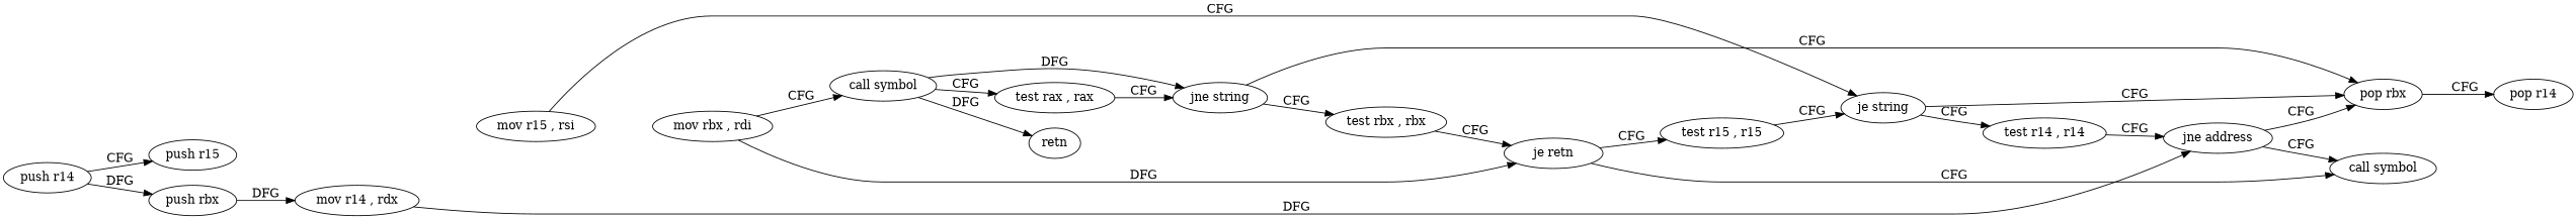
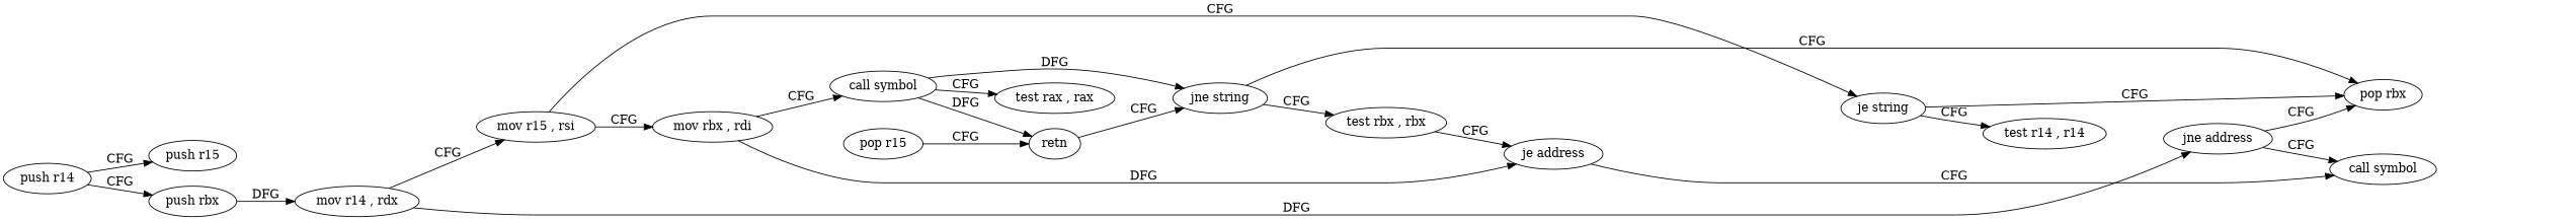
  digraph {
    rankdir=LR
    n1 [label="push r15"]
    n2 [label="push r14"]
    n3 [label="push rbx"]
    n4 [label="mov r14 , rdx"]
    n5 [label="mov r15 , rsi"]
    n6 [label="jne address"]
    n7 [label="mov rbx , rdi"]
    n8 [label="je string"]
    n9 [label="pop rbx"]
    n10 [label="call symbol"]
    n11 [label="call symbol"]
-   n12 [label="je retn"]
+   n12 [label="je address"]
    n13 [label="test r14 , r14"]
    n14 [label="test rax , rax"]
    n15 [label="jne string"]
    n16 [label=retn]
-   n17 [label="test r15 , r15"]
    n18 [label="test rbx , rbx"]
-   n19 [label="pop r14"]
+   n20 [label="pop r15"]
    n2 -> n1 [label=CFG]
-   n2 -> n3 [label=DFG]
+   n2 -> n3 [label=CFG]
    n3 -> n4 [label=DFG]
+   n4 -> n5 [label=CFG]
    n4 -> n6 [label=DFG]
+   n5 -> n7 [label=CFG]
    n5 -> n8 [label=CFG]
    n6 -> n9 [label=CFG]
    n6 -> n10 [label=CFG]
    n7 -> n11 [label=CFG]
    n7 -> n12 [label=DFG]
    n8 -> n9 [label=CFG]
    n8 -> n13 [label=CFG]
-   n9 -> n19 [label=CFG]
    n11 -> n14 [label=CFG]
    n11 -> n15 [label=DFG]
    n11 -> n16 [label=DFG]
    n12 -> n10 [label=CFG]
-   n12 -> n17 [label=CFG]
-   n13 -> n6 [label=CFG]
-   n14 -> n15 [label=CFG]
+   n16 -> n15 [label=CFG]
    n15 -> n9 [label=CFG]
    n15 -> n18 [label=CFG]
-   n17 -> n8 [label=CFG]
    n18 -> n12 [label=CFG]
+   n20 -> n16 [label=CFG]
  }
